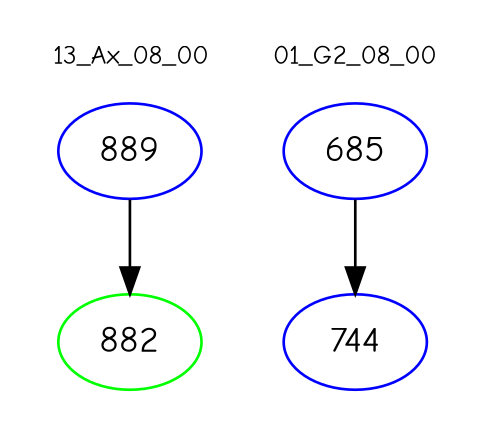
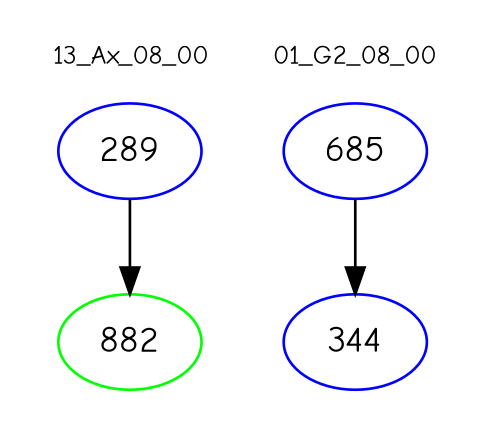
  digraph {
    fontname="Comic Neue"
    node [color=blue fontname="Comic Neue"]
    edge [color=black fontname="Comic Neue"]
-   n1 [label=889]
+   n1 [label=289]
    n2 [color=green label=882]
    n3 [label=685]
-   n4 [label=744]
+   n4 [label=344]
    subgraph cluster_1 {
      color=white
      fontsize=10
      label="13_Ax_08_00"
      n1
      n2
    }
    subgraph cluster_2 {
      color=white
      fontsize=10
      label="01_G2_08_00"
      n3
      n4
    }
    n1 -> n2
    n3 -> n4
  }
